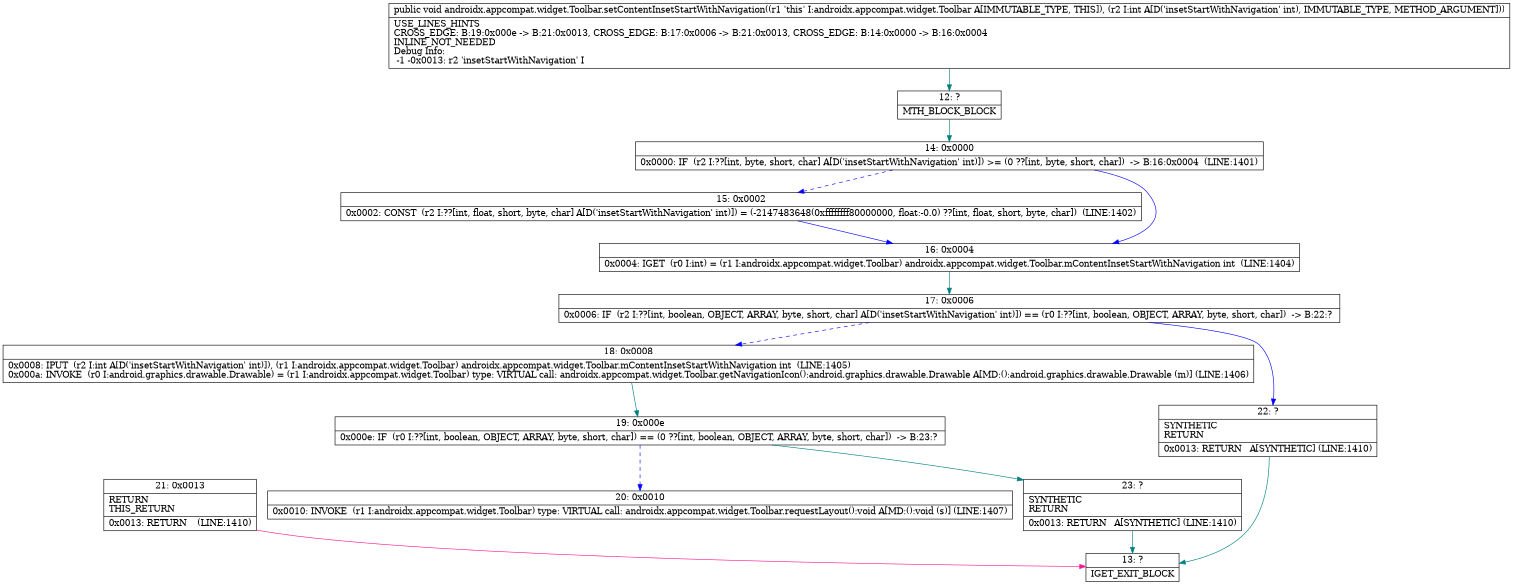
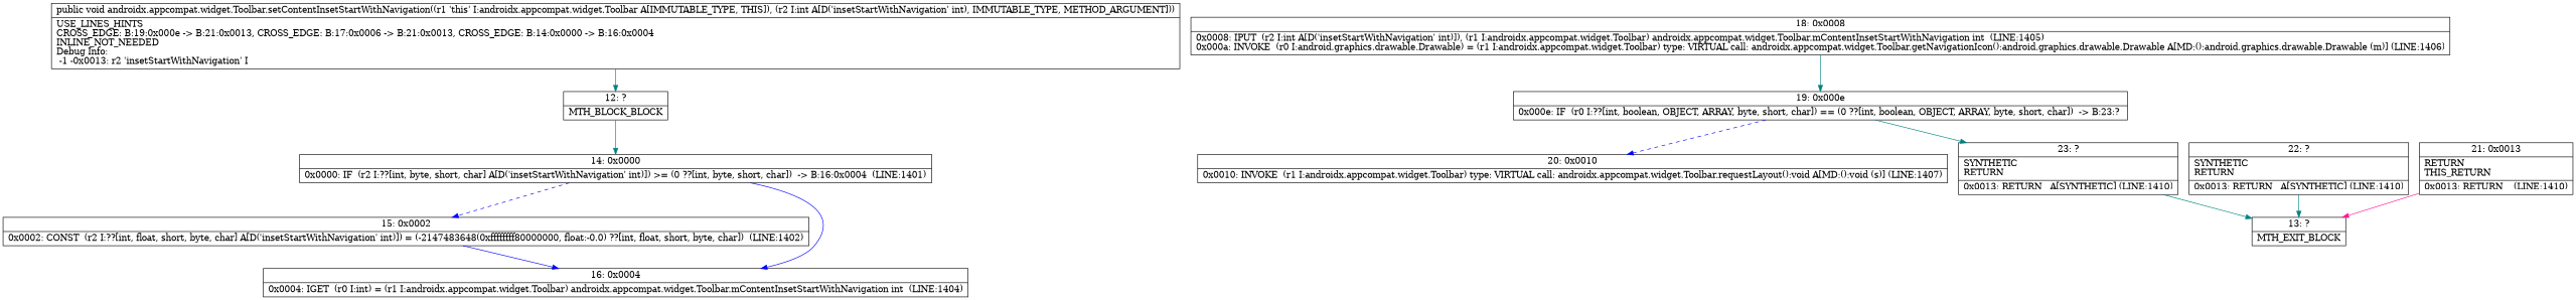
  digraph {
    node [shape=record]
    edge [color=teal]
    n1 [label="{12\:\ ?|MTH_BLOCK_BLOCK\l}"]
    n2 [label="{14\:\ 0x0000|0x0000: IF  (r2 I:??[int, byte, short, char] A[D('insetStartWithNavigation' int)]) \>= (0 ??[int, byte, short, char])  \-\> B:16:0x0004  (LINE:1401)\l}"]
    n3 [label="{15\:\ 0x0002|0x0002: CONST  (r2 I:??[int, float, short, byte, char] A[D('insetStartWithNavigation' int)]) = (\-2147483648(0xffffffff80000000, float:\-0.0) ??[int, float, short, byte, char])  (LINE:1402)\l}"]
    n4 [label="{16\:\ 0x0004|0x0004: IGET  (r0 I:int) = (r1 I:androidx.appcompat.widget.Toolbar) androidx.appcompat.widget.Toolbar.mContentInsetStartWithNavigation int  (LINE:1404)\l}"]
-   n5 [label="{17\:\ 0x0006|0x0006: IF  (r2 I:??[int, boolean, OBJECT, ARRAY, byte, short, char] A[D('insetStartWithNavigation' int)]) == (r0 I:??[int, boolean, OBJECT, ARRAY, byte, short, char])  \-\> B:22:? \l}"]
    n6 [label="{18\:\ 0x0008|0x0008: IPUT  (r2 I:int A[D('insetStartWithNavigation' int)]), (r1 I:androidx.appcompat.widget.Toolbar) androidx.appcompat.widget.Toolbar.mContentInsetStartWithNavigation int  (LINE:1405)\l0x000a: INVOKE  (r0 I:android.graphics.drawable.Drawable) = (r1 I:androidx.appcompat.widget.Toolbar) type: VIRTUAL call: androidx.appcompat.widget.Toolbar.getNavigationIcon():android.graphics.drawable.Drawable A[MD:():android.graphics.drawable.Drawable (m)] (LINE:1406)\l}"]
    n7 [label="{22\:\ ?|SYNTHETIC\lRETURN\l|0x0013: RETURN   A[SYNTHETIC] (LINE:1410)\l}"]
    n8 [label="{19\:\ 0x000e|0x000e: IF  (r0 I:??[int, boolean, OBJECT, ARRAY, byte, short, char]) == (0 ??[int, boolean, OBJECT, ARRAY, byte, short, char])  \-\> B:23:? \l}"]
-   n9 [label="{13\:\ ?|IGET_EXIT_BLOCK\l}"]
+   n9 [label="{13\:\ ?|MTH_EXIT_BLOCK\l}"]
    n10 [label="{20\:\ 0x0010|0x0010: INVOKE  (r1 I:androidx.appcompat.widget.Toolbar) type: VIRTUAL call: androidx.appcompat.widget.Toolbar.requestLayout():void A[MD:():void (s)] (LINE:1407)\l}"]
    n11 [label="{23\:\ ?|SYNTHETIC\lRETURN\l|0x0013: RETURN   A[SYNTHETIC] (LINE:1410)\l}"]
    n12 [label="{21\:\ 0x0013|RETURN\lTHIS_RETURN\l|0x0013: RETURN    (LINE:1410)\l}"]
    n13 [label="{public void androidx.appcompat.widget.Toolbar.setContentInsetStartWithNavigation((r1 'this' I:androidx.appcompat.widget.Toolbar A[IMMUTABLE_TYPE, THIS]), (r2 I:int A[D('insetStartWithNavigation' int), IMMUTABLE_TYPE, METHOD_ARGUMENT]))  | USE_LINES_HINTS\lCROSS_EDGE: B:19:0x000e \-\> B:21:0x0013, CROSS_EDGE: B:17:0x0006 \-\> B:21:0x0013, CROSS_EDGE: B:14:0x0000 \-\> B:16:0x0004\lINLINE_NOT_NEEDED\lDebug Info:\l  \-1 \-0x0013: r2 'insetStartWithNavigation' I\l}"]
    n1 -> n2
    n2 -> n3 [color=blue style=dashed]
    n2 -> n4 [color=blue]
    n3 -> n4 [color=blue]
-   n4 -> n5
-   n5 -> n6 [color=blue style=dashed]
-   n5 -> n7 [color=blue]
    n6 -> n8
    n7 -> n9
    n8 -> n10 [color=blue style=dashed]
    n8 -> n11
    n11 -> n9
    n12 -> n9 [color=deeppink]
    n13 -> n1
  }
